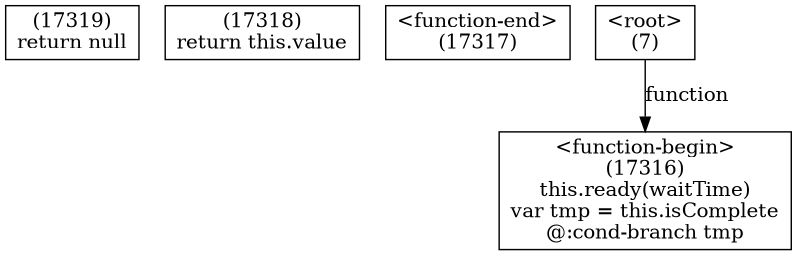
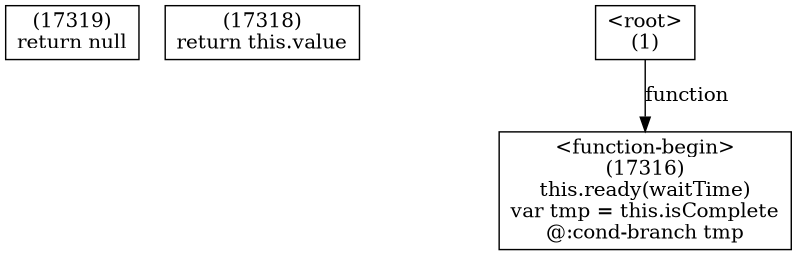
  digraph {
    node [shape=box]
    n1 [label="(17319)\nreturn null"]
    n2 [label="(17318)\nreturn this.value"]
-   n3 [label="<function-end>\n(17317)"]
    n4 [label="<function-begin>\n(17316)\nthis.ready(waitTime)\nvar tmp = this.isComplete\n@:cond-branch tmp"]
-   n5 [label="<root>\n(7)"]
+   n5 [label="<root>\n(1)"]
    n5 -> n4 [label=function]
  }
